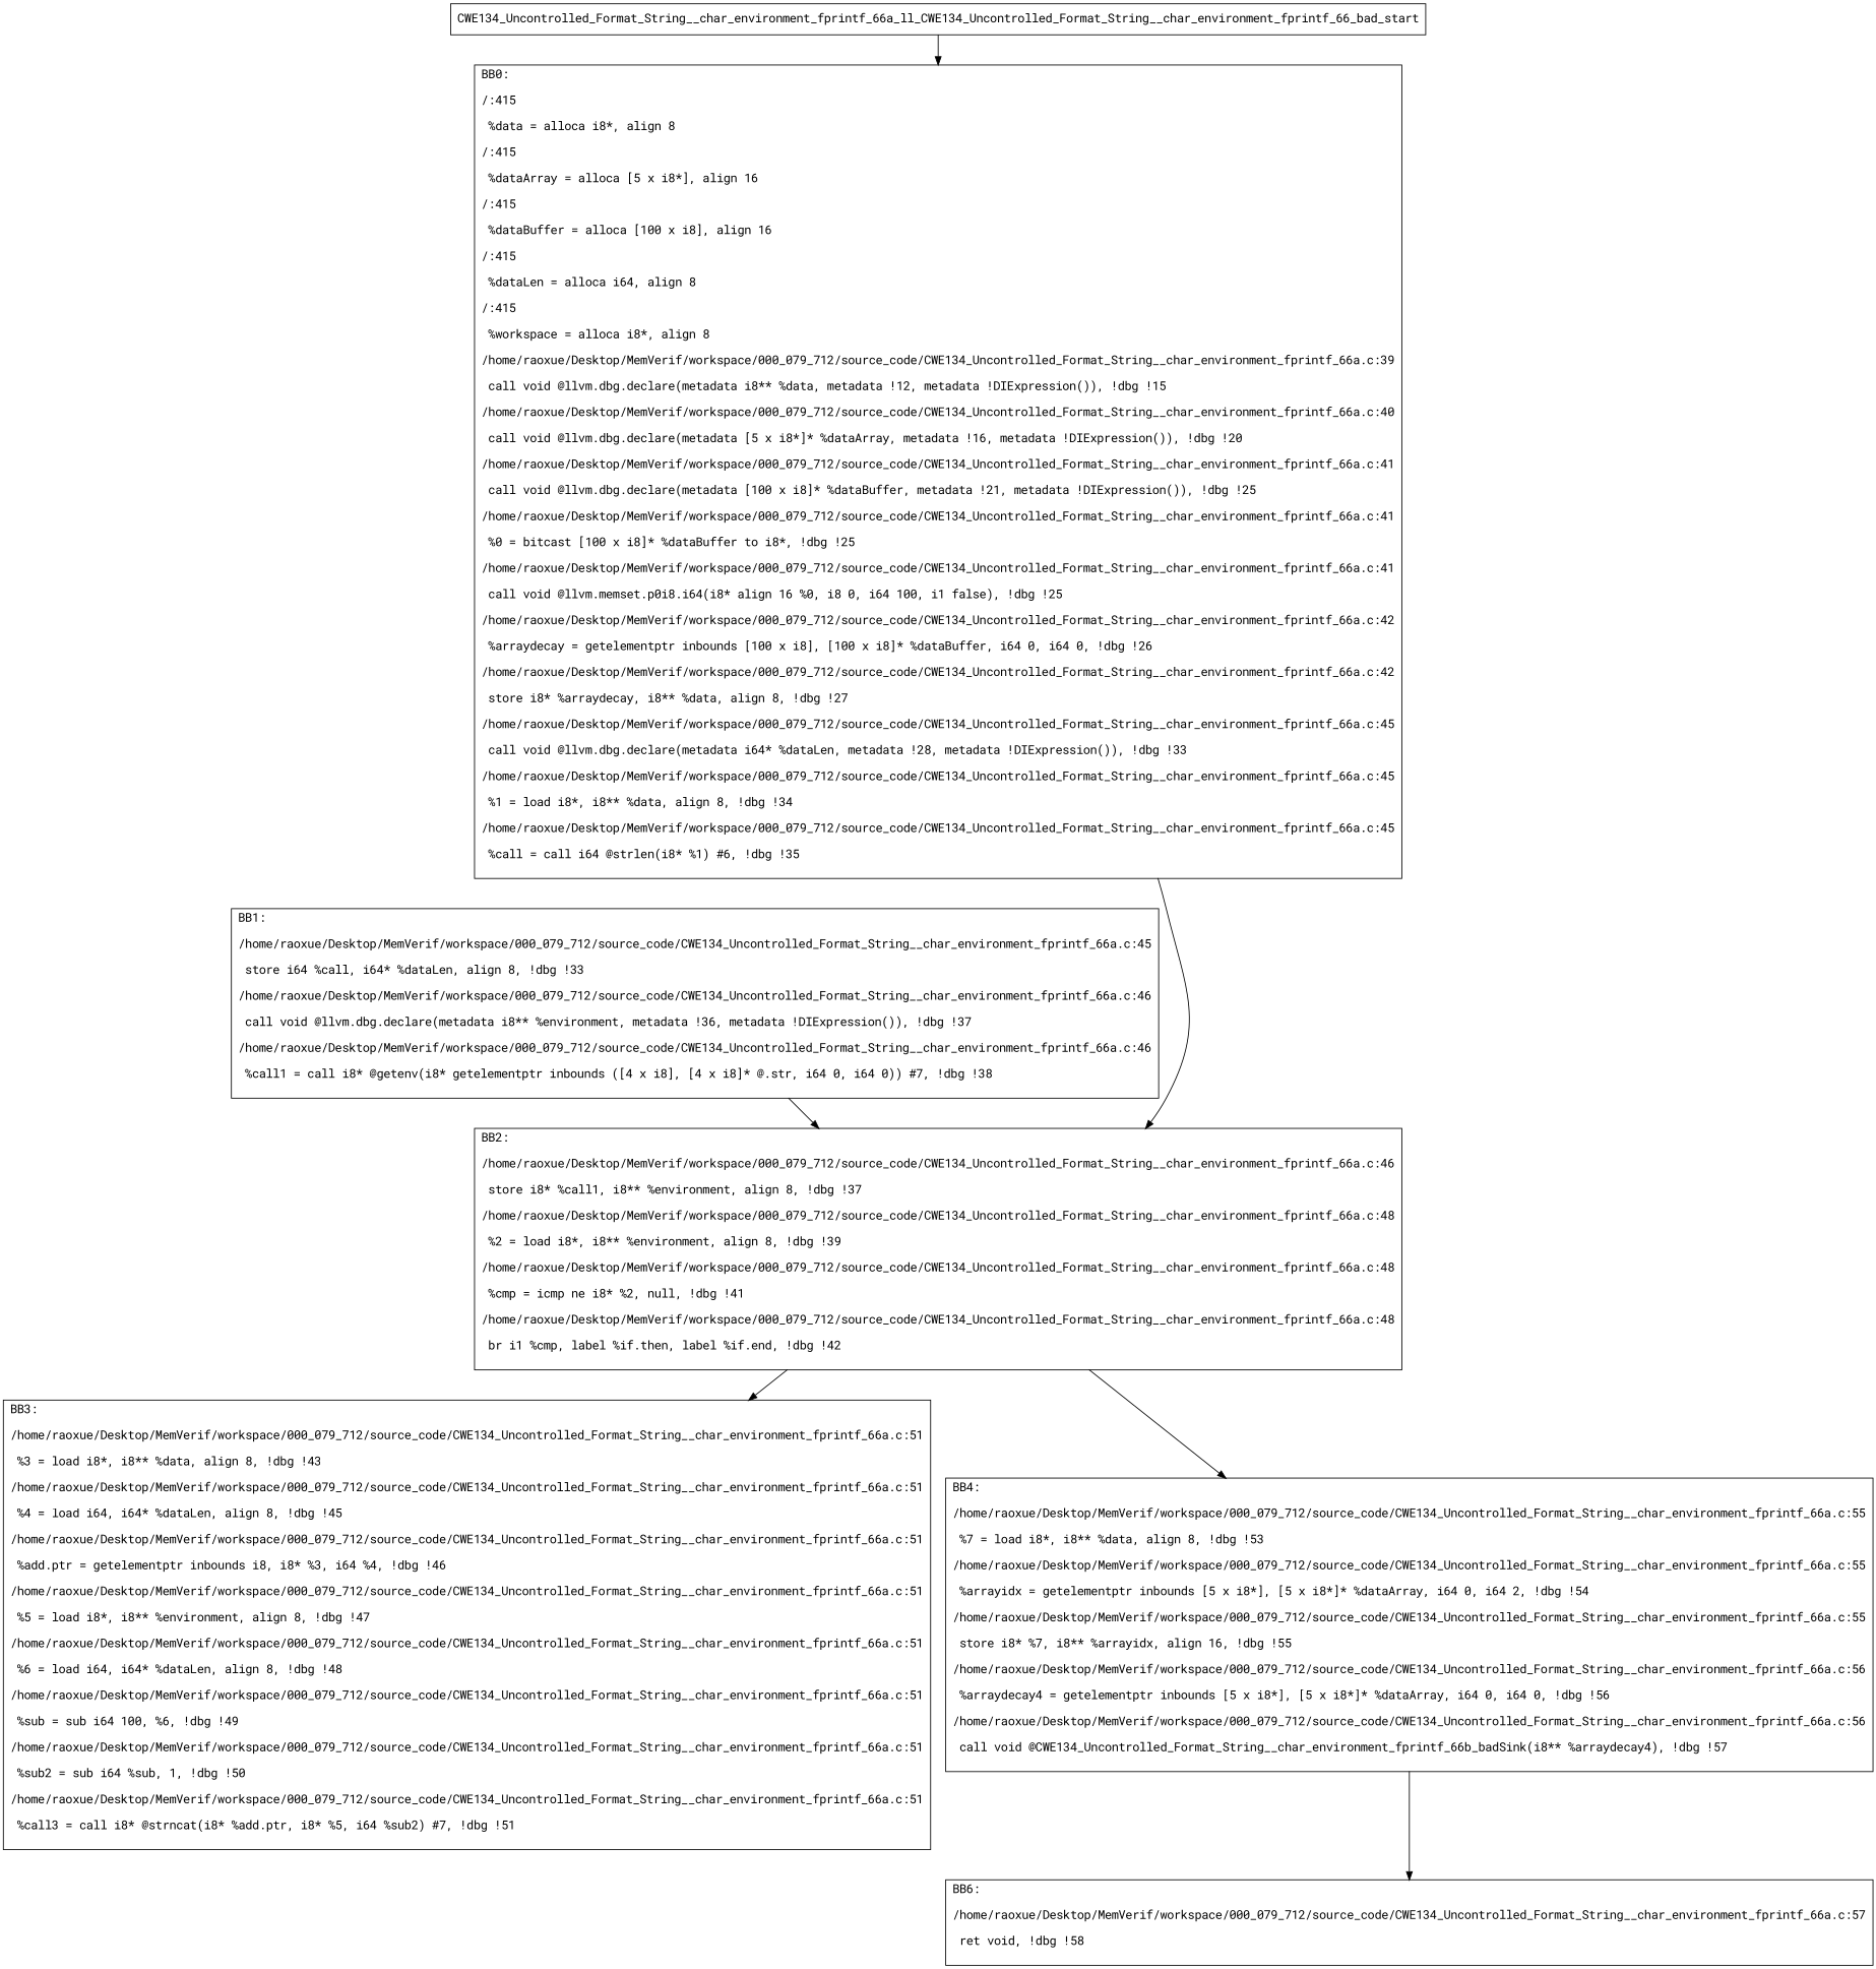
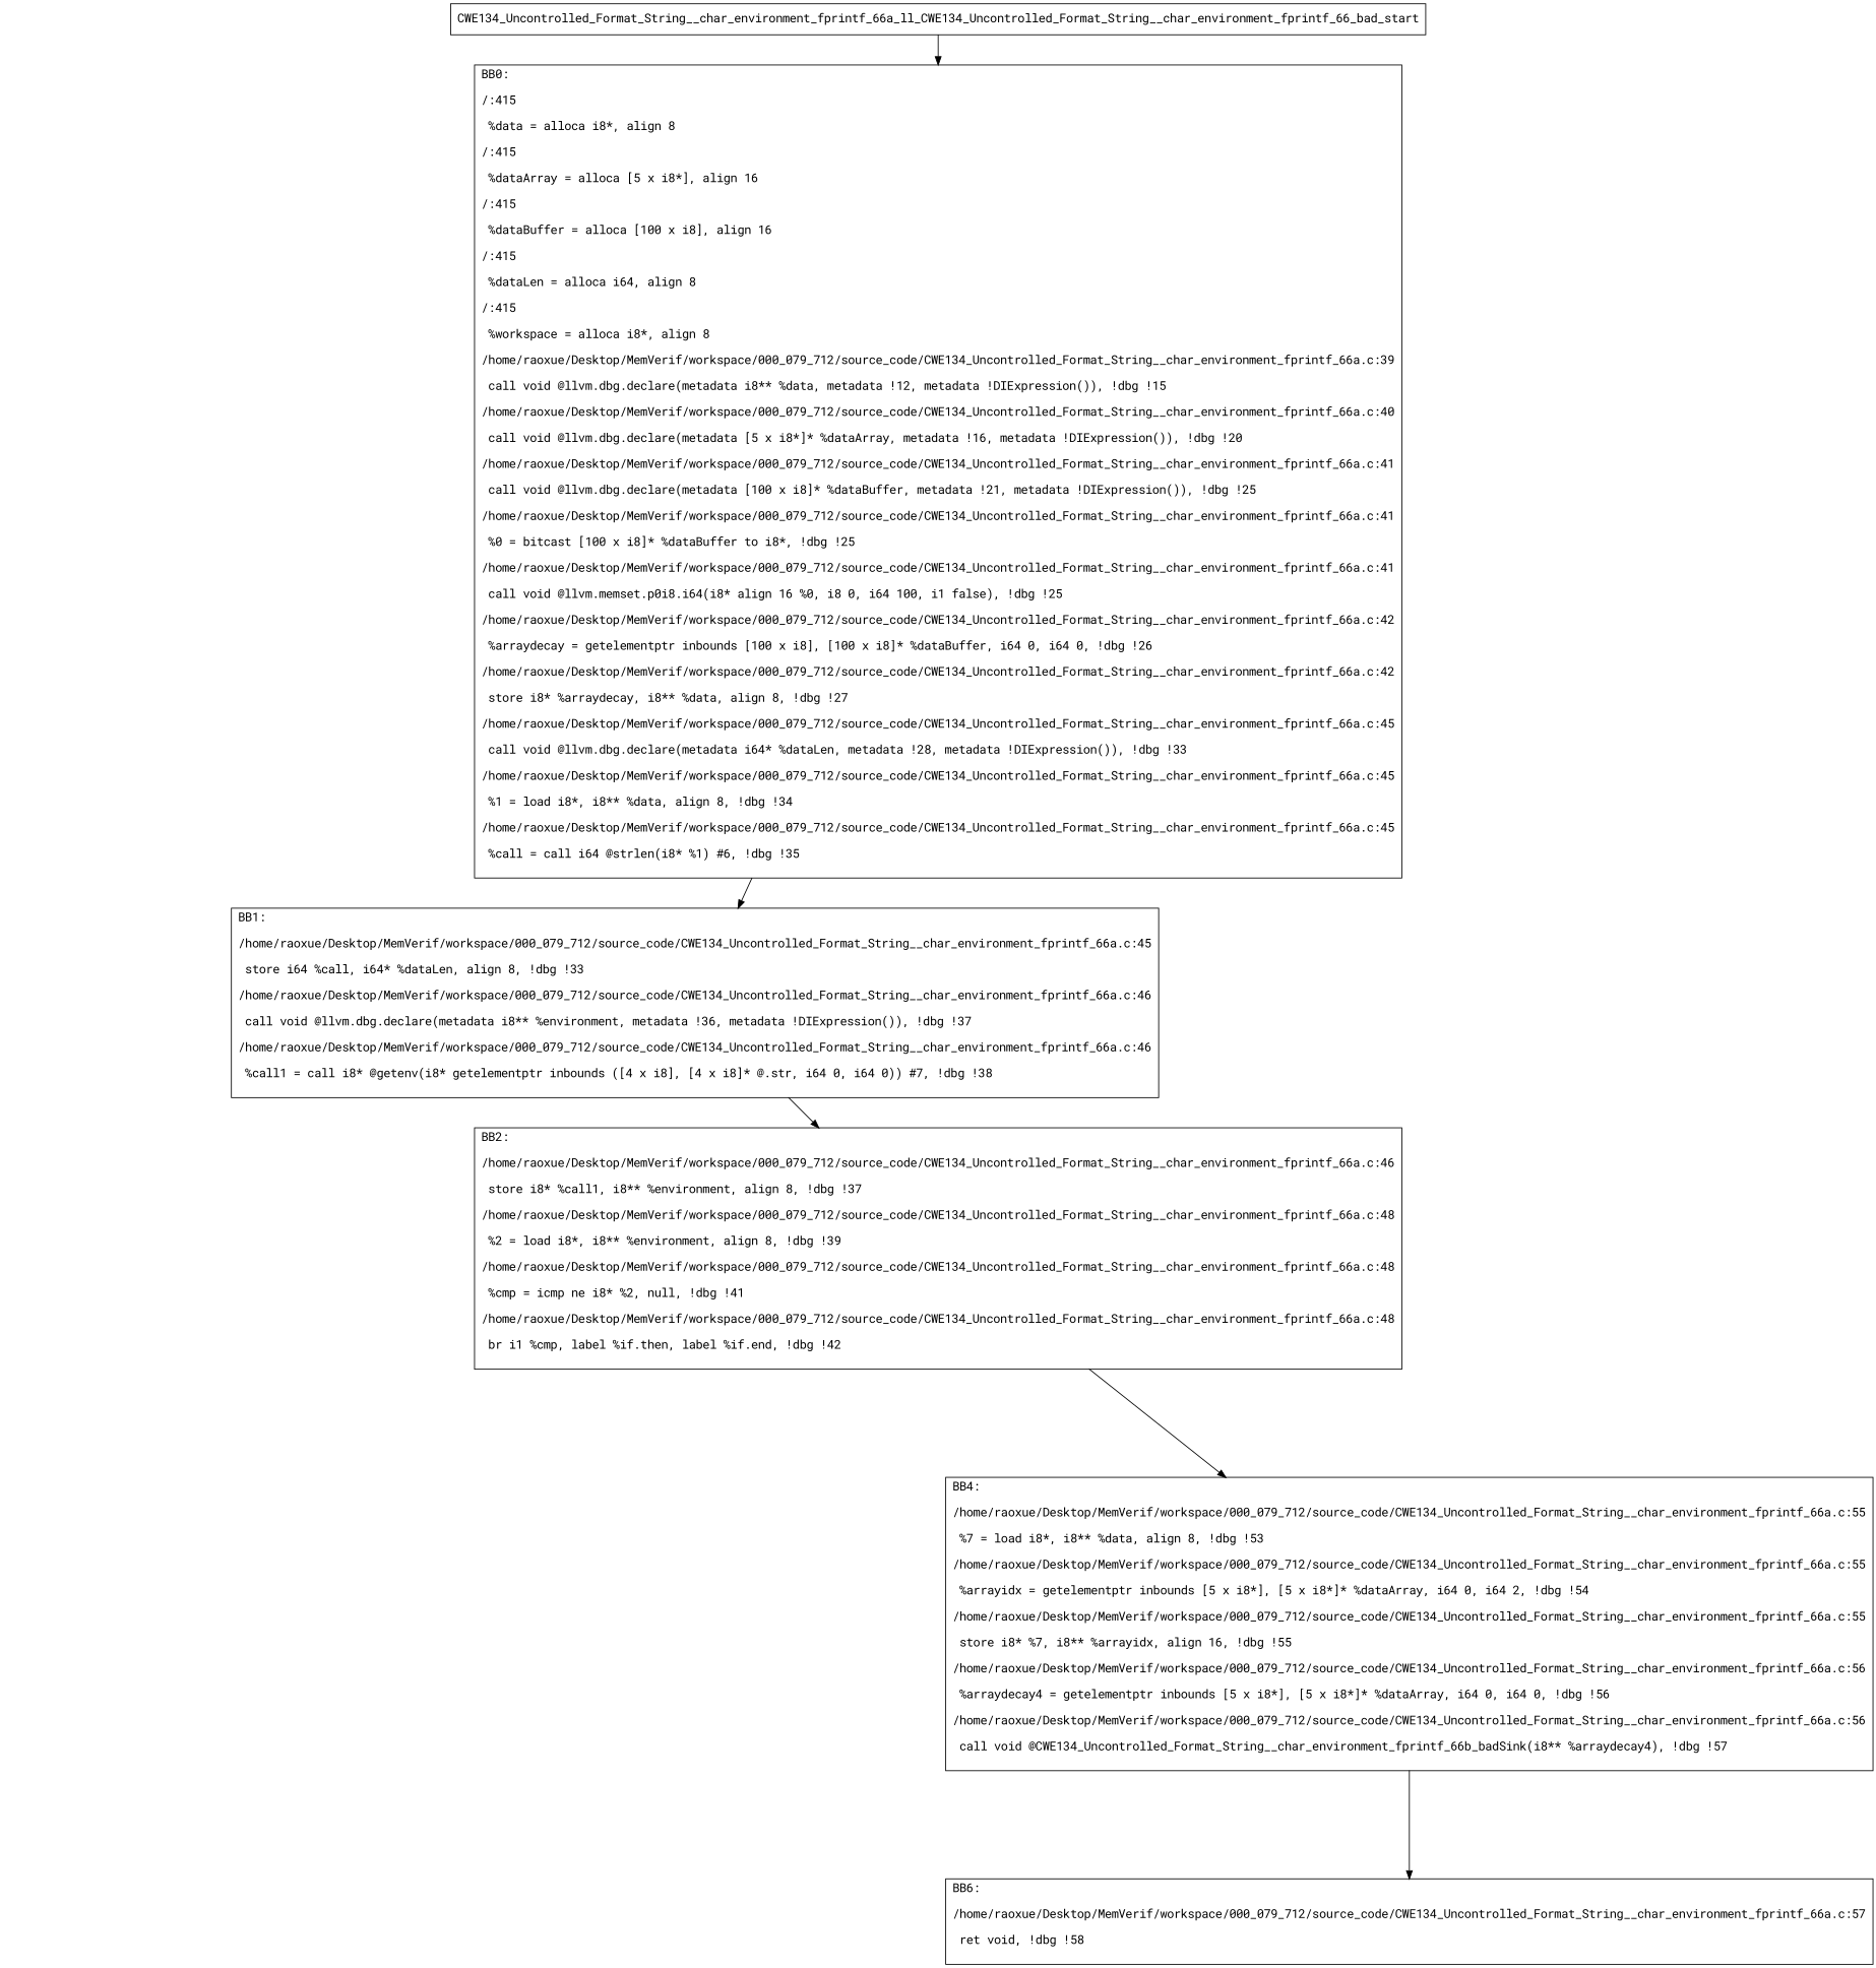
  digraph {
    fontname="Roboto Mono"
    node [fontname="Roboto Mono" shape=record]
    edge [fontname="Roboto Mono"]
    n1 [label="{CWE134_Uncontrolled_Format_String__char_environment_fprintf_66a_ll_CWE134_Uncontrolled_Format_String__char_environment_fprintf_66_bad_start}"]
    n2 [label="{BB0:\l\l/:415\l\n  %data = alloca i8*, align 8\l\n/:415\l\n  %dataArray = alloca [5 x i8*], align 16\l\n/:415\l\n  %dataBuffer = alloca [100 x i8], align 16\l\n/:415\l\n  %dataLen = alloca i64, align 8\l\n/:415\l\n  %workspace = alloca i8*, align 8\l\n/home/raoxue/Desktop/MemVerif/workspace/000_079_712/source_code/CWE134_Uncontrolled_Format_String__char_environment_fprintf_66a.c:39\l\n  call void @llvm.dbg.declare(metadata i8** %data, metadata !12, metadata !DIExpression()), !dbg !15\l\n/home/raoxue/Desktop/MemVerif/workspace/000_079_712/source_code/CWE134_Uncontrolled_Format_String__char_environment_fprintf_66a.c:40\l\n  call void @llvm.dbg.declare(metadata [5 x i8*]* %dataArray, metadata !16, metadata !DIExpression()), !dbg !20\l\n/home/raoxue/Desktop/MemVerif/workspace/000_079_712/source_code/CWE134_Uncontrolled_Format_String__char_environment_fprintf_66a.c:41\l\n  call void @llvm.dbg.declare(metadata [100 x i8]* %dataBuffer, metadata !21, metadata !DIExpression()), !dbg !25\l\n/home/raoxue/Desktop/MemVerif/workspace/000_079_712/source_code/CWE134_Uncontrolled_Format_String__char_environment_fprintf_66a.c:41\l\n  %0 = bitcast [100 x i8]* %dataBuffer to i8*, !dbg !25\l\n/home/raoxue/Desktop/MemVerif/workspace/000_079_712/source_code/CWE134_Uncontrolled_Format_String__char_environment_fprintf_66a.c:41\l\n  call void @llvm.memset.p0i8.i64(i8* align 16 %0, i8 0, i64 100, i1 false), !dbg !25\l\n/home/raoxue/Desktop/MemVerif/workspace/000_079_712/source_code/CWE134_Uncontrolled_Format_String__char_environment_fprintf_66a.c:42\l\n  %arraydecay = getelementptr inbounds [100 x i8], [100 x i8]* %dataBuffer, i64 0, i64 0, !dbg !26\l\n/home/raoxue/Desktop/MemVerif/workspace/000_079_712/source_code/CWE134_Uncontrolled_Format_String__char_environment_fprintf_66a.c:42\l\n  store i8* %arraydecay, i8** %data, align 8, !dbg !27\l\n/home/raoxue/Desktop/MemVerif/workspace/000_079_712/source_code/CWE134_Uncontrolled_Format_String__char_environment_fprintf_66a.c:45\l\n  call void @llvm.dbg.declare(metadata i64* %dataLen, metadata !28, metadata !DIExpression()), !dbg !33\l\n/home/raoxue/Desktop/MemVerif/workspace/000_079_712/source_code/CWE134_Uncontrolled_Format_String__char_environment_fprintf_66a.c:45\l\n  %1 = load i8*, i8** %data, align 8, !dbg !34\l\n/home/raoxue/Desktop/MemVerif/workspace/000_079_712/source_code/CWE134_Uncontrolled_Format_String__char_environment_fprintf_66a.c:45\l\n  %call = call i64 @strlen(i8* %1) #6, !dbg !35\l\n}"]
    n3 [label="{BB1:\l\l/home/raoxue/Desktop/MemVerif/workspace/000_079_712/source_code/CWE134_Uncontrolled_Format_String__char_environment_fprintf_66a.c:45\l\n  store i64 %call, i64* %dataLen, align 8, !dbg !33\l\n/home/raoxue/Desktop/MemVerif/workspace/000_079_712/source_code/CWE134_Uncontrolled_Format_String__char_environment_fprintf_66a.c:46\l\n  call void @llvm.dbg.declare(metadata i8** %environment, metadata !36, metadata !DIExpression()), !dbg !37\l\n/home/raoxue/Desktop/MemVerif/workspace/000_079_712/source_code/CWE134_Uncontrolled_Format_String__char_environment_fprintf_66a.c:46\l\n  %call1 = call i8* @getenv(i8* getelementptr inbounds ([4 x i8], [4 x i8]* @.str, i64 0, i64 0)) #7, !dbg !38\l\n}"]
    n4 [label="{BB2:\l\l/home/raoxue/Desktop/MemVerif/workspace/000_079_712/source_code/CWE134_Uncontrolled_Format_String__char_environment_fprintf_66a.c:46\l\n  store i8* %call1, i8** %environment, align 8, !dbg !37\l\n/home/raoxue/Desktop/MemVerif/workspace/000_079_712/source_code/CWE134_Uncontrolled_Format_String__char_environment_fprintf_66a.c:48\l\n  %2 = load i8*, i8** %environment, align 8, !dbg !39\l\n/home/raoxue/Desktop/MemVerif/workspace/000_079_712/source_code/CWE134_Uncontrolled_Format_String__char_environment_fprintf_66a.c:48\l\n  %cmp = icmp ne i8* %2, null, !dbg !41\l\n/home/raoxue/Desktop/MemVerif/workspace/000_079_712/source_code/CWE134_Uncontrolled_Format_String__char_environment_fprintf_66a.c:48\l\n  br i1 %cmp, label %if.then, label %if.end, !dbg !42\l\n}"]
-   n5 [label="{BB3:\l\l/home/raoxue/Desktop/MemVerif/workspace/000_079_712/source_code/CWE134_Uncontrolled_Format_String__char_environment_fprintf_66a.c:51\l\n  %3 = load i8*, i8** %data, align 8, !dbg !43\l\n/home/raoxue/Desktop/MemVerif/workspace/000_079_712/source_code/CWE134_Uncontrolled_Format_String__char_environment_fprintf_66a.c:51\l\n  %4 = load i64, i64* %dataLen, align 8, !dbg !45\l\n/home/raoxue/Desktop/MemVerif/workspace/000_079_712/source_code/CWE134_Uncontrolled_Format_String__char_environment_fprintf_66a.c:51\l\n  %add.ptr = getelementptr inbounds i8, i8* %3, i64 %4, !dbg !46\l\n/home/raoxue/Desktop/MemVerif/workspace/000_079_712/source_code/CWE134_Uncontrolled_Format_String__char_environment_fprintf_66a.c:51\l\n  %5 = load i8*, i8** %environment, align 8, !dbg !47\l\n/home/raoxue/Desktop/MemVerif/workspace/000_079_712/source_code/CWE134_Uncontrolled_Format_String__char_environment_fprintf_66a.c:51\l\n  %6 = load i64, i64* %dataLen, align 8, !dbg !48\l\n/home/raoxue/Desktop/MemVerif/workspace/000_079_712/source_code/CWE134_Uncontrolled_Format_String__char_environment_fprintf_66a.c:51\l\n  %sub = sub i64 100, %6, !dbg !49\l\n/home/raoxue/Desktop/MemVerif/workspace/000_079_712/source_code/CWE134_Uncontrolled_Format_String__char_environment_fprintf_66a.c:51\l\n  %sub2 = sub i64 %sub, 1, !dbg !50\l\n/home/raoxue/Desktop/MemVerif/workspace/000_079_712/source_code/CWE134_Uncontrolled_Format_String__char_environment_fprintf_66a.c:51\l\n  %call3 = call i8* @strncat(i8* %add.ptr, i8* %5, i64 %sub2) #7, !dbg !51\l\n}"]
    n6 [label="{BB4:\l\l/home/raoxue/Desktop/MemVerif/workspace/000_079_712/source_code/CWE134_Uncontrolled_Format_String__char_environment_fprintf_66a.c:55\l\n  %7 = load i8*, i8** %data, align 8, !dbg !53\l\n/home/raoxue/Desktop/MemVerif/workspace/000_079_712/source_code/CWE134_Uncontrolled_Format_String__char_environment_fprintf_66a.c:55\l\n  %arrayidx = getelementptr inbounds [5 x i8*], [5 x i8*]* %dataArray, i64 0, i64 2, !dbg !54\l\n/home/raoxue/Desktop/MemVerif/workspace/000_079_712/source_code/CWE134_Uncontrolled_Format_String__char_environment_fprintf_66a.c:55\l\n  store i8* %7, i8** %arrayidx, align 16, !dbg !55\l\n/home/raoxue/Desktop/MemVerif/workspace/000_079_712/source_code/CWE134_Uncontrolled_Format_String__char_environment_fprintf_66a.c:56\l\n  %arraydecay4 = getelementptr inbounds [5 x i8*], [5 x i8*]* %dataArray, i64 0, i64 0, !dbg !56\l\n/home/raoxue/Desktop/MemVerif/workspace/000_079_712/source_code/CWE134_Uncontrolled_Format_String__char_environment_fprintf_66a.c:56\l\n  call void @CWE134_Uncontrolled_Format_String__char_environment_fprintf_66b_badSink(i8** %arraydecay4), !dbg !57\l\n}"]
    n7 [label="{BB6:\l\l/home/raoxue/Desktop/MemVerif/workspace/000_079_712/source_code/CWE134_Uncontrolled_Format_String__char_environment_fprintf_66a.c:57\l\n  ret void, !dbg !58\l\n}"]
    n1 -> n2
-   n2 -> n4
+   n2 -> n3
    n3 -> n4
-   n4 -> n5
    n4 -> n6
    n6 -> n7
  }
